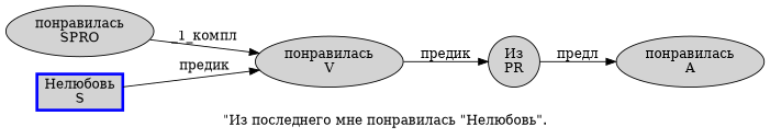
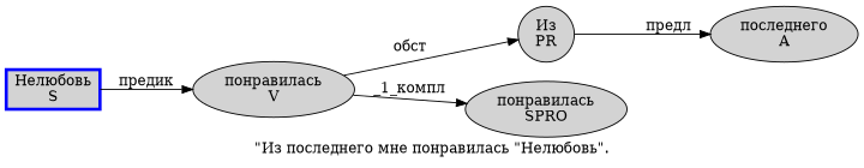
  digraph {
    label="\"Из последнего мне понравилась \"Нелюбовь\"."
    rankdir=LR
    node [fillcolor=lightgray penwidth=1 shape=ellipse style=filled]
    n1 [label="Из\nPR"]
-   n2 [label="понравилась\nA"]
+   n2 [label="последнего\nA"]
    n3 [label="понравилась\nSPRO"]
    n4 [label="понравилась\nV"]
    n5 [color=blue label="Нелюбовь\nS" penwidth=3 shape=box]
    n1 -> n2 [label="предл"]
-   n4 -> n1 [label="предик"]
-   n3 -> n4 [label="_1_компл"]
+   n4 -> n1 [label="обст"]
+   n4 -> n3 [label="_1_компл"]
    n5 -> n4 [label="предик"]
  }
